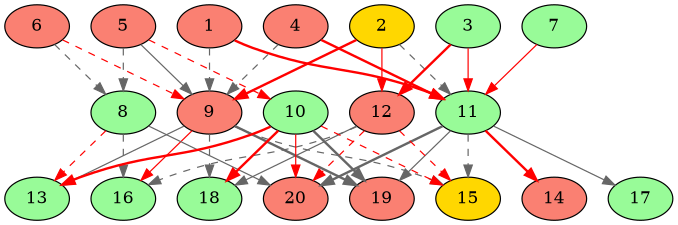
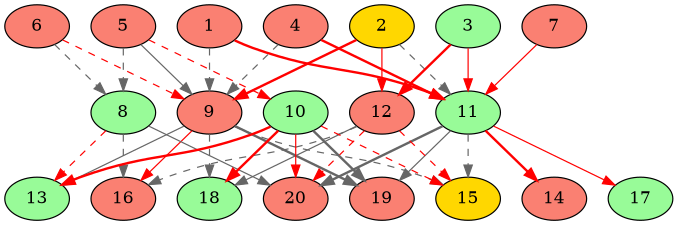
  digraph {
    node [alpha=0.07 fillcolor=salmon style=filled]
    edge [color=red style=dashed]
    1 [expect_size=24040448]
    9 [expect_size=44829696]
    11 [alpha=0.17 expect_size=45393920 fillcolor=palegreen]
    13 [alpha=0.00 expect_size=16973824 fillcolor=palegreen]
-   16 [alpha=0.16 expect_size=43409408 fillcolor=palegreen]
+   16 [alpha=0.16 expect_size=43409408]
    15 [expect_size=48924672 fillcolor=gold]
    18 [alpha=0.03 expect_size=17789952 fillcolor=palegreen]
    19 [alpha=0.01 expect_size=44566528]
    20 [expect_size=13148160]
    14 [alpha=0.12 expect_size=44830720]
    17 [expect_size=39320576 fillcolor=palegreen]
    2 [alpha=0.01 expect_size=7453696 fillcolor=gold]
    12 [alpha=0.01 expect_size=13698048]
    3 [alpha=0.12 expect_size=22946816 fillcolor=palegreen]
    4 [alpha=0.02 expect_size=47566848]
    5 [alpha=0.18 expect_size=51216384]
    8 [alpha=0.11 expect_size=13898752 fillcolor=palegreen]
    10 [alpha=0.11 expect_size=17674240 fillcolor=palegreen]
    6 [alpha=0.18 expect_size=12926976]
-   7 [alpha=0.11 expect_size=5985280 fillcolor=palegreen]
+   7 [alpha=0.11 expect_size=5985280]
    1 -> 9 [color=gray40]
    1 -> 11 [style=bold]
    9 -> 13 [color=gray40 style=solid]
    9 -> 16 [style=solid]
    9 -> 15 [color=gray40]
    9 -> 18 [color=gray40]
    9 -> 19 [color=gray40 style=bold]
    11 -> 15 [color=gray40]
    11 -> 19 [color=gray40 style=solid]
    11 -> 20 [color=gray40 style=bold]
    11 -> 14 [style=bold]
-   11 -> 17 [color=gray40 style=solid]
+   11 -> 17 [style=solid]
    2 -> 9 [style=bold]
    2 -> 11 [color=gray40]
    2 -> 12 [style=solid]
    12 -> 16 [color=gray40]
    12 -> 15
    12 -> 18 [color=gray40 style=solid]
    12 -> 20
    3 -> 11 [style=solid]
    3 -> 12 [style=bold]
    4 -> 9 [color=gray40]
    4 -> 11 [style=bold]
    5 -> 9 [color=gray40 style=solid]
    5 -> 8 [color=gray40]
    5 -> 10
    8 -> 13
    8 -> 16 [color=gray40]
    8 -> 20 [color=gray40 style=solid]
    10 -> 13 [style=bold]
    10 -> 15
    10 -> 18 [style=bold]
    10 -> 19 [color=gray40 style=bold]
    10 -> 20 [style=solid]
    6 -> 9
    6 -> 8 [color=gray40]
    7 -> 11 [style=solid]
  }
